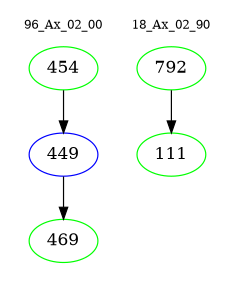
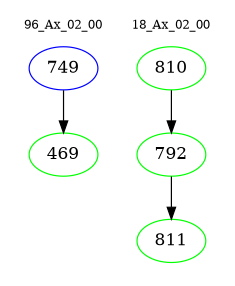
  digraph {
    node [color=green]
    edge [color=black]
-   n1 [label=454]
-   n2 [color=blue label=449]
+   n2 [color=blue label=749]
    n3 [label=469]
+   n4 [label=810]
    n5 [label=792]
-   n6 [label=111]
+   n6 [label=811]
    subgraph cluster_1 {
      color=white
      fontsize=10
      label="96_Ax_02_00"
-     n1
      n2
      n3
    }
    subgraph cluster_2 {
      color=white
      fontsize=10
-     label="18_Ax_02_90"
+     label="18_Ax_02_00"
+     n4
      n5
      n6
    }
-   n1 -> n2
    n2 -> n3
+   n4 -> n5
    n5 -> n6
  }
